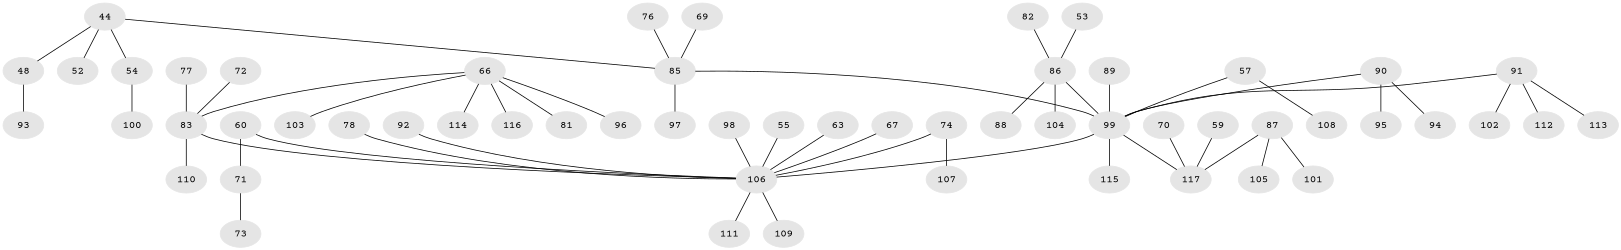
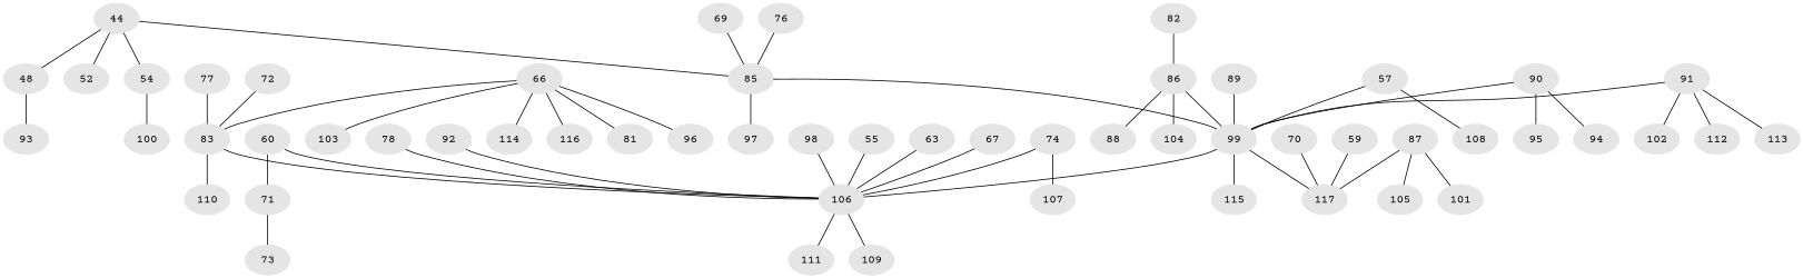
  graph {
    fontname="Courier Prime"
    node [color=gray90 fontname="Courier Prime" style=filled]
    edge [fontname="Courier Prime"]
    44
    48
    52
    54
    85 [super="+49+64"]
    93
    100
    99 [super="+32+41"]
    97
    86 [super="+45"]
    88
    104
-   53
    106 [super="+75+59+35+43+51+62+80"]
    109
    111
    55
    57 [super="+50"]
    108
    117 [super="+40"]
    115
    60
    71
    73
    63
    66 [super="+42"]
    81
    83 [super="+14+19+61"]
    96
    103
    114
    116
    110
    67
    69
    70
    72
    74
    107
    76
    77
    78
    n43 [label=59]
    82
    87 [super="+65+58"]
    101
    105
    89
    90 [super="+68"]
    94
    95
    91 [super="+27+47"]
    102
    112
    113
    92
    98
    44 -- 48
    44 -- 52
    44 -- 54
    44 -- 85
    48 -- 93
    54 -- 100
    85 -- 99
    85 -- 97
    99 -- 106
    99 -- 117
    99 -- 115
    86 -- 99
    86 -- 88
    86 -- 104
-   53 -- 86
    106 -- 109
    106 -- 111
    55 -- 106
    57 -- 99
    57 -- 108
    60 -- 106
    60 -- 71
    71 -- 73
    63 -- 106
    66 -- 81
    66 -- 83
    66 -- 96
    66 -- 103
    66 -- 114
    66 -- 116
    83 -- 106
    83 -- 110
    67 -- 106
    69 -- 85
    70 -- 117
    72 -- 83
    74 -- 106
    74 -- 107
    76 -- 85
    77 -- 83
    78 -- 106
    n43 -- 117
    82 -- 86
    87 -- 117
    87 -- 101
    87 -- 105
    89 -- 99
    90 -- 99
    90 -- 94
    90 -- 95
    91 -- 99
    91 -- 102
    91 -- 112
    91 -- 113
    92 -- 106
    98 -- 106
  }
